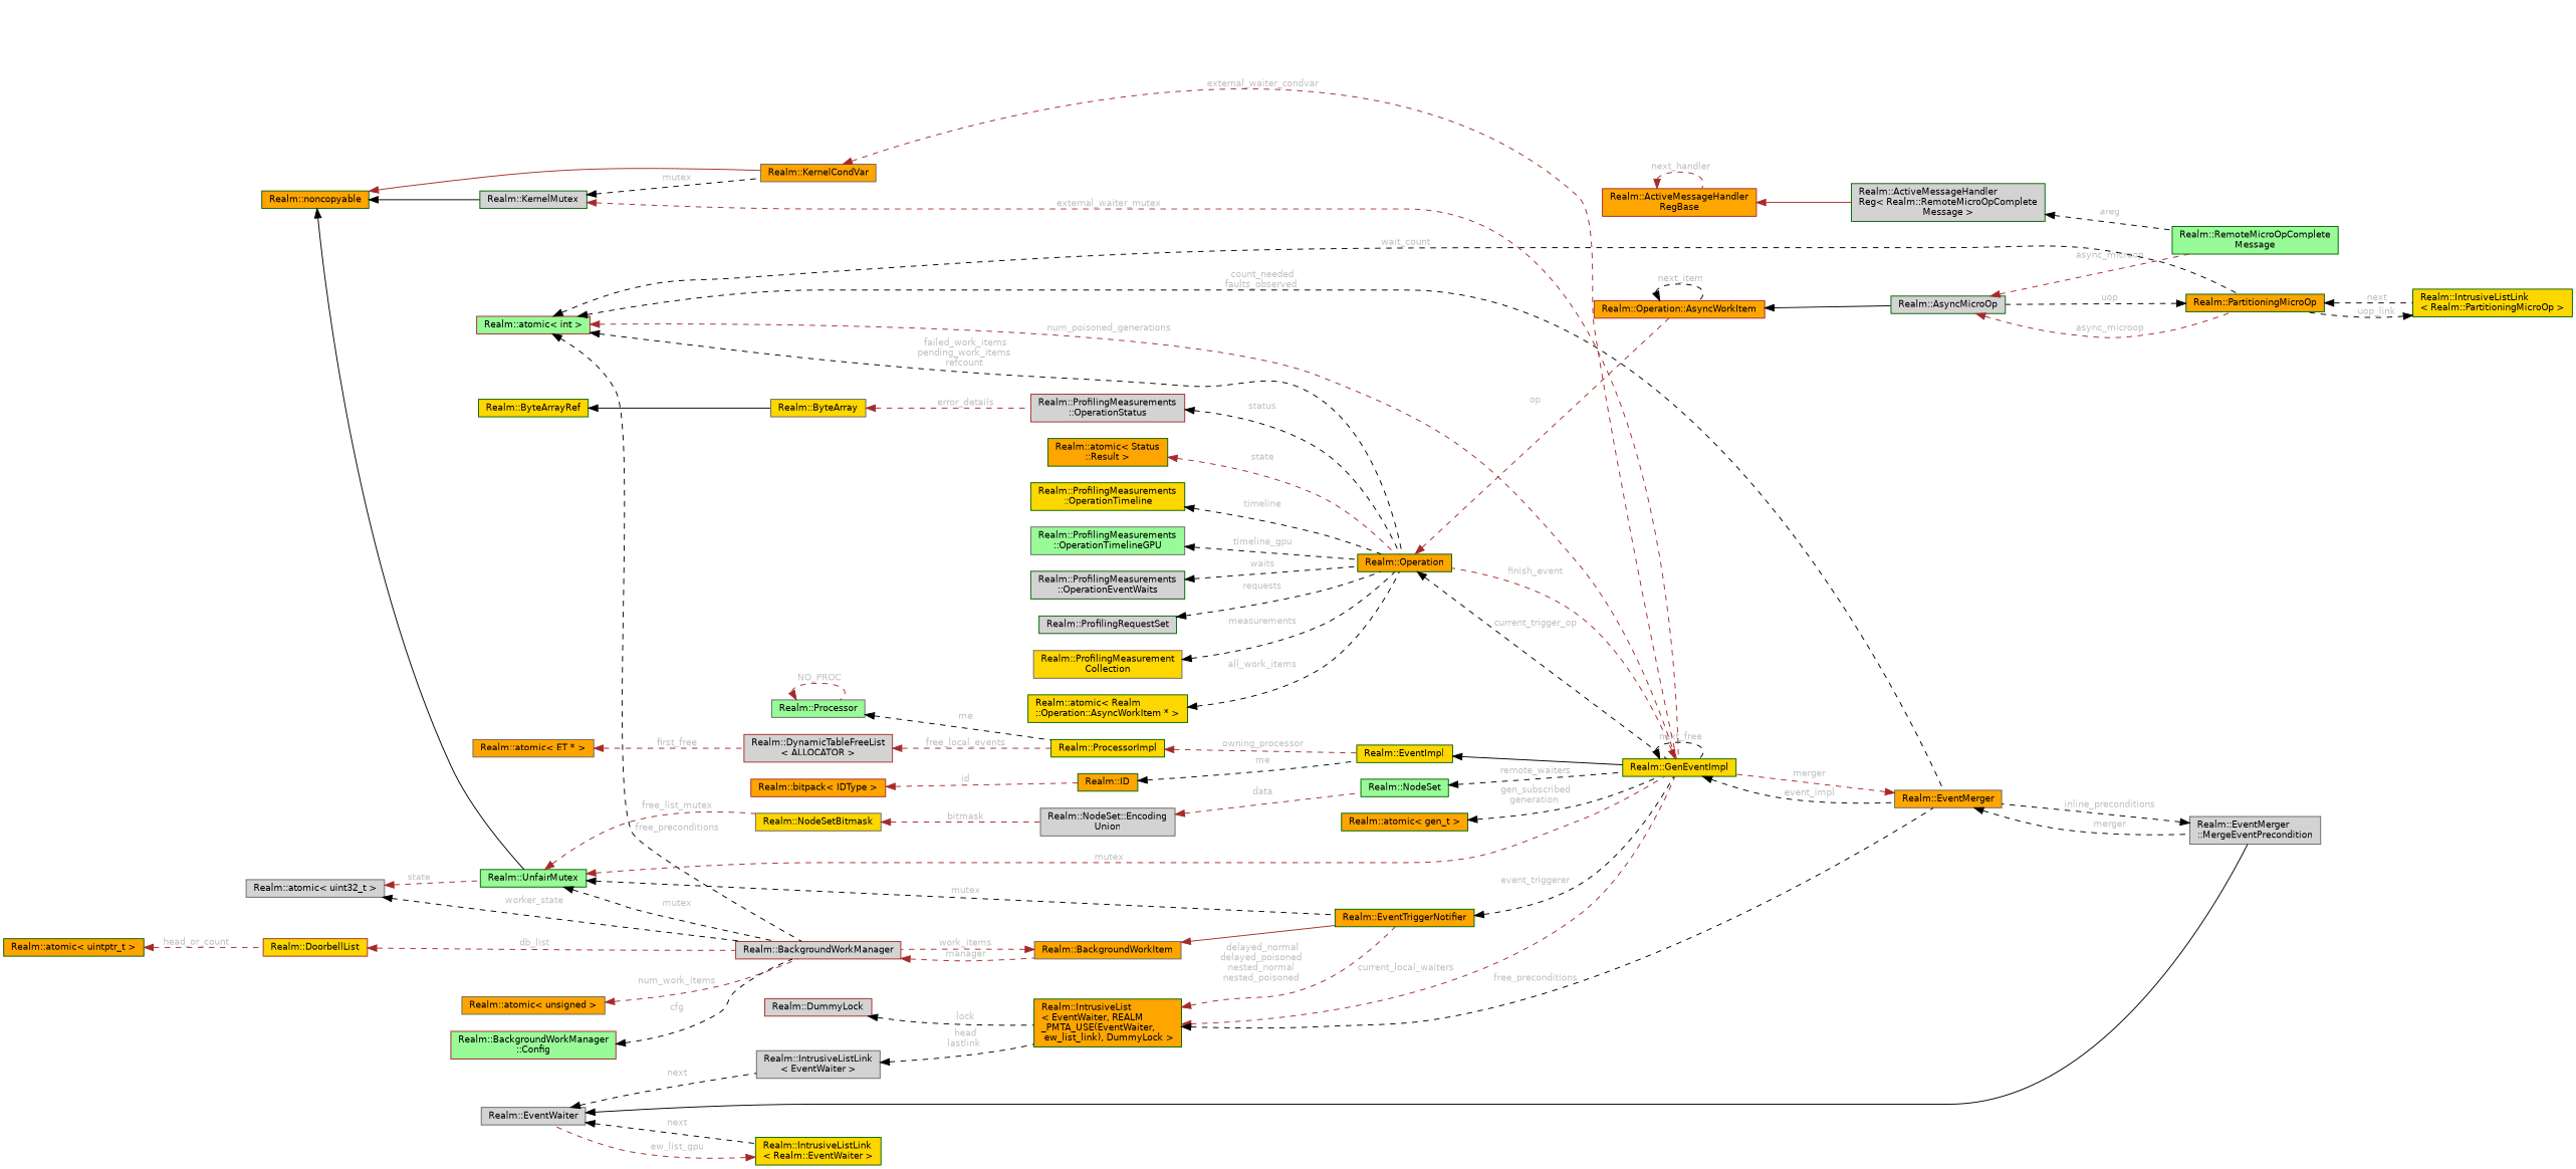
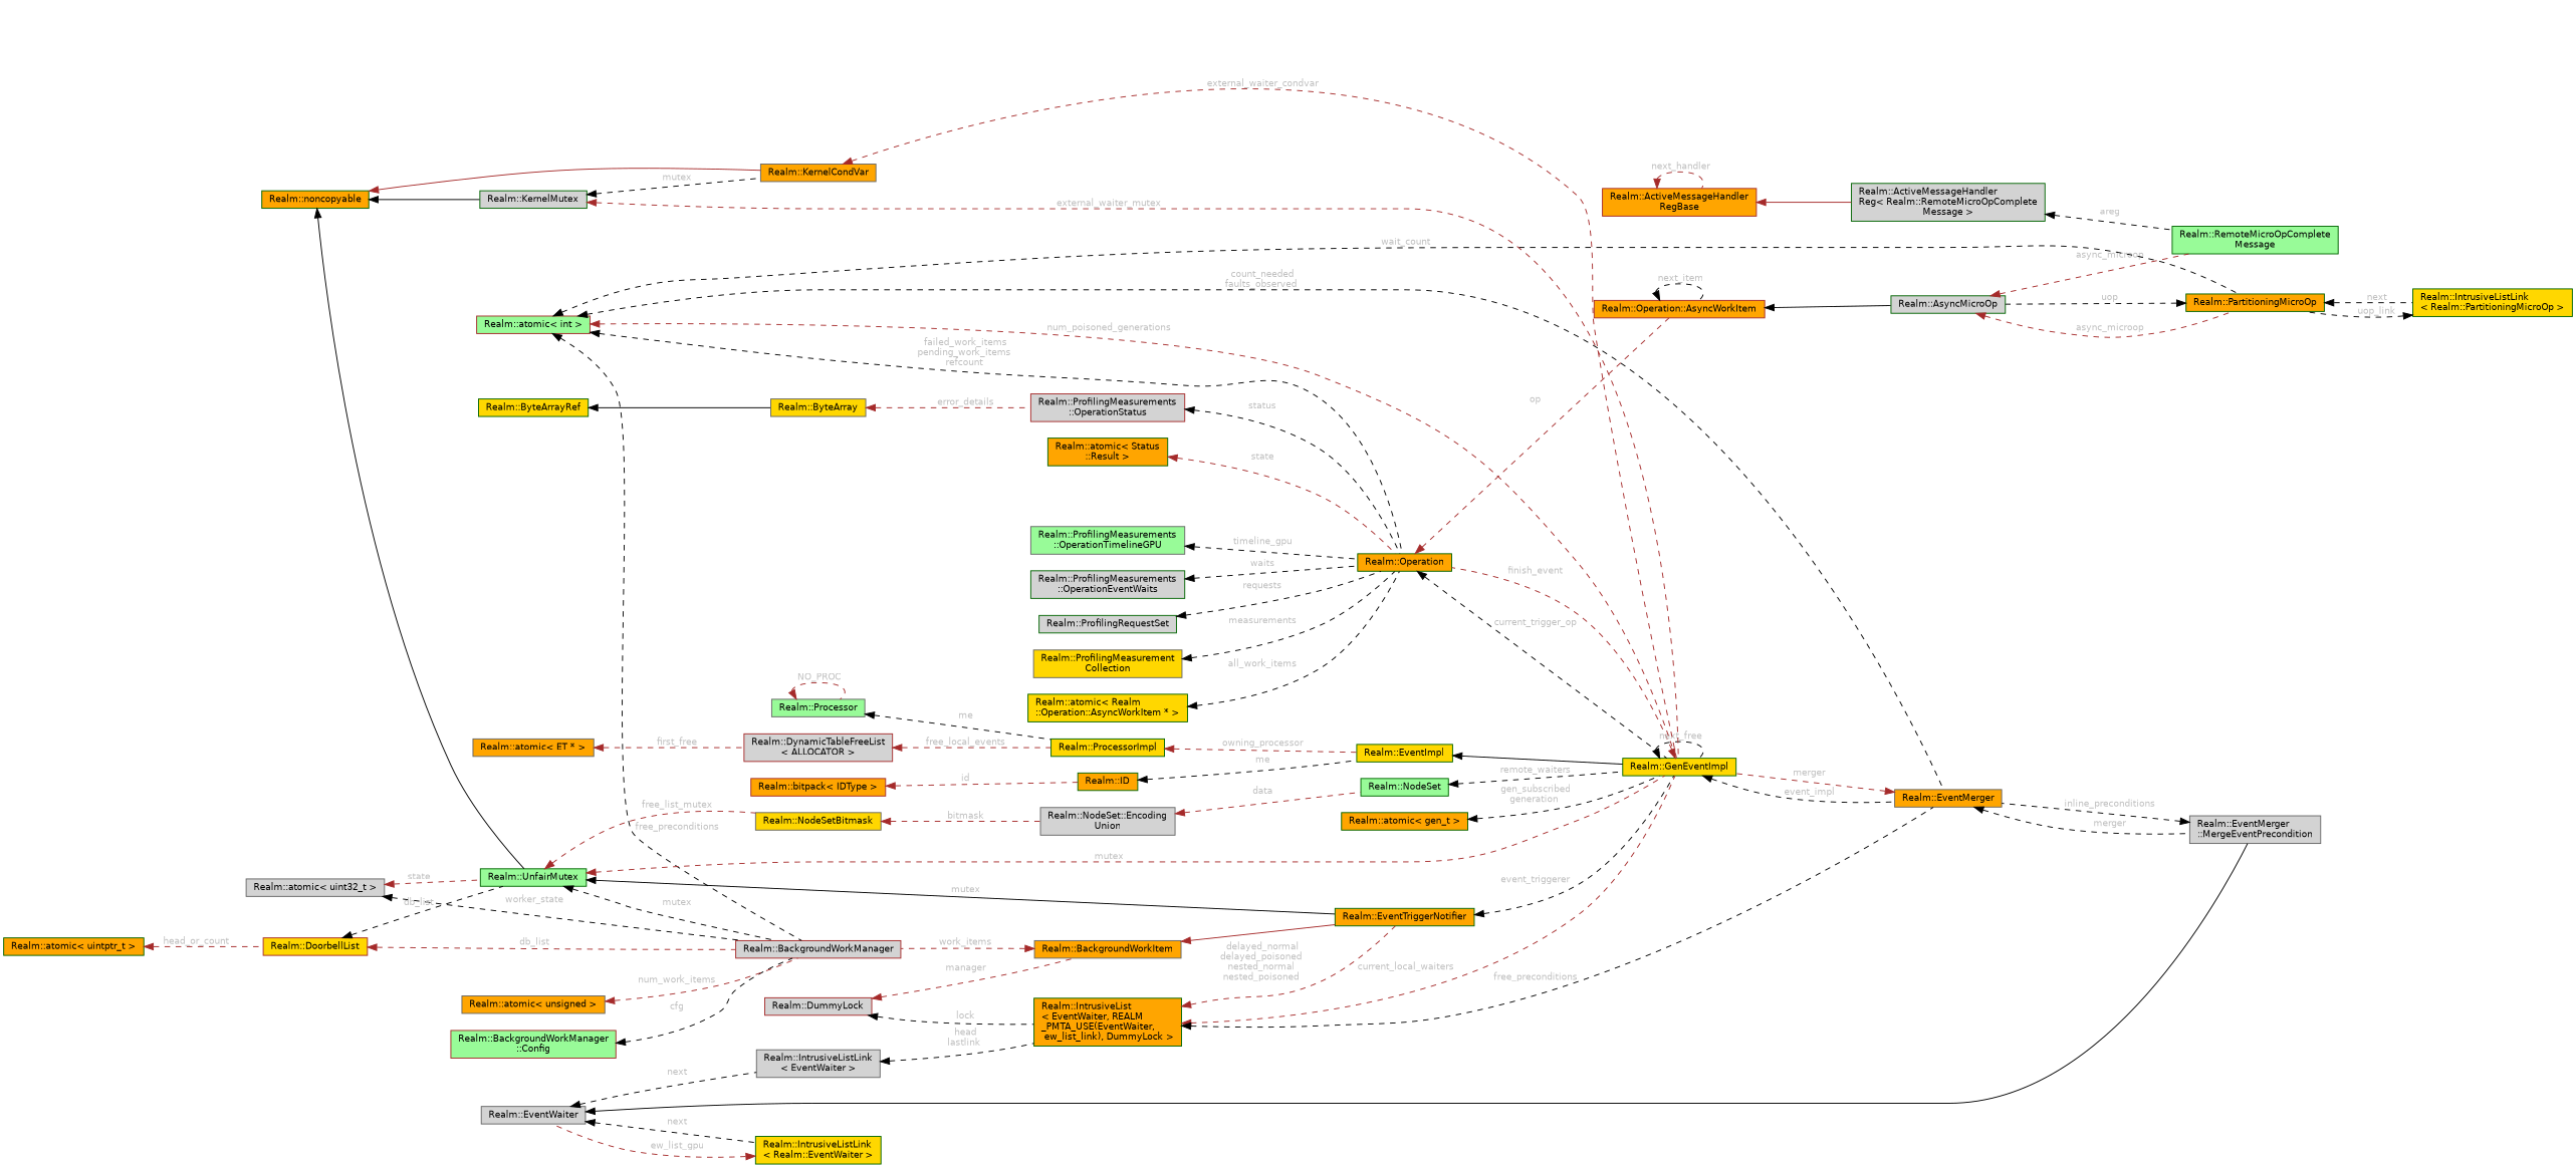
  digraph {
    rankdir=LR
    node [color=darkgreen fillcolor=orange fontname=Helvetica fontsize=10 shape=box style=filled]
    edge [color=black dir=back fontcolor=grey fontname=Helvetica fontsize=10 labelfontname=Helvetica labelfontsize=10 style=dashed]
    n1 [fillcolor=palegreen fontcolor=black height=0.2 label="Realm::RemoteMicroOpComplete\lMessage" width=0.4]
    n2 [fillcolor=lightgrey height=0.2 label="Realm::AsyncMicroOp" width=0.4]
    n3 [height=0.2 label="Realm::PartitioningMicroOp" width=0.4]
    n4 [fillcolor=gold height=0.2 label="Realm::IntrusiveListLink\l\< Realm::PartitioningMicroOp \>" width=0.4]
    n5 [color=brown height=0.2 label="Realm::Operation::AsyncWorkItem" width=0.4]
    n6 [height=0.2 label="Realm::Operation" width=0.4]
    n7 [fillcolor=gold height=0.2 label="Realm::GenEventImpl" width=0.4]
    n8 [color=gray40 height=0.2 label="Realm::EventMerger" width=0.4]
    n9 [color=gray40 fillcolor=lightgrey height=0.2 label="Realm::EventMerger\l::MergeEventPrecondition" width=0.4]
    n10 [fillcolor=gold height=0.2 label="Realm::EventImpl" width=0.4]
    n11 [height=0.2 label="Realm::ID" width=0.4]
    n12 [color=brown height=0.2 label="Realm::bitpack\< IDType \>" width=0.4]
    n13 [fillcolor=gold height=0.2 label="Realm::ProcessorImpl" width=0.4]
    n14 [color=brown fillcolor=lightgrey height=0.2 label="Realm::DynamicTableFreeList\l\< ALLOCATOR \>" width=0.4]
    n15 [color=gray40 height=0.2 label="Realm::atomic\< ET * \>" width=0.4]
    n16 [color=gray40 fillcolor=palegreen height=0.2 label="Realm::Processor" width=0.4]
    n17 [height=0.2 label="Realm::atomic\< gen_t \>" width=0.4]
    n18 [color=brown fillcolor=palegreen height=0.2 label="Realm::atomic\< int \>" width=0.4]
    n19 [color=brown fillcolor=lightgrey height=0.2 label="Realm::BackgroundWorkManager" width=0.4]
    n20 [color=gray40 height=0.2 label="Realm::BackgroundWorkItem" width=0.4]
    n21 [color=gray40 fillcolor=lightgrey height=0.2 label="Realm::EventWaiter" width=0.4]
    n22 [fillcolor=gold height=0.2 label="Realm::IntrusiveListLink\l\< Realm::EventWaiter \>" width=0.4]
    n23 [color=gray40 fillcolor=lightgrey height=0.2 label="Realm::IntrusiveListLink\l\< EventWaiter \>" width=0.4]
    n24 [height=0.2 label="Realm::IntrusiveList\l\< EventWaiter, REALM\l_PMTA_USE(EventWaiter,\l ew_list_link), DummyLock \>" width=0.4]
    n25 [height=0.2 label="Realm::EventTriggerNotifier" width=0.4]
    n26 [color=brown fillcolor=lightgrey height=0.2 label="Realm::DummyLock" width=0.4]
    n27 [color=brown fillcolor=palegreen height=0.2 label="Realm::BackgroundWorkManager\l::Config" width=0.4]
    n28 [fillcolor=palegreen height=0.2 label="Realm::UnfairMutex" width=0.4]
    n29 [color=gray40 fillcolor=gold height=0.2 label="Realm::NodeSetBitmask" width=0.4]
    n30 [color=gray40 fillcolor=lightgrey height=0.2 label="Realm::NodeSet::Encoding\lUnion" width=0.4]
    n31 [height=0.2 label="Realm::noncopyable" width=0.4]
    n32 [fillcolor=lightgrey height=0.2 label="Realm::KernelMutex" width=0.4]
    n33 [color=gray40 height=0.2 label="Realm::KernelCondVar" width=0.4]
    n34 [color=gray40 fillcolor=lightgrey height=0.2 label="Realm::atomic\< uint32_t \>" width=0.4]
    n35 [color=brown fillcolor=gold height=0.2 label="Realm::DoorbellList" width=0.4]
    n36 [height=0.2 label="Realm::atomic\< uintptr_t \>" width=0.4]
    n37 [color=gray40 height=0.2 label="Realm::atomic\< unsigned \>" width=0.4]
    n38 [fillcolor=palegreen height=0.2 label="Realm::NodeSet" width=0.4]
    n39 [height=0.2 label="Realm::atomic\< Status\l::Result \>" width=0.4]
    n40 [color=brown fillcolor=lightgrey height=0.2 label="Realm::ProfilingMeasurements\l::OperationStatus" width=0.4]
    n41 [color=gray40 fillcolor=gold height=0.2 label="Realm::ByteArray" width=0.4]
    n42 [fillcolor=gold height=0.2 label="Realm::ByteArrayRef" width=0.4]
-   n43 [fillcolor=gold height=0.2 label="Realm::ProfilingMeasurements\l::OperationTimeline" width=0.4]
    n44 [color=gray40 fillcolor=palegreen height=0.2 label="Realm::ProfilingMeasurements\l::OperationTimelineGPU" width=0.4]
    n45 [fillcolor=lightgrey height=0.2 label="Realm::ProfilingMeasurements\l::OperationEventWaits" width=0.4]
    n46 [fillcolor=lightgrey height=0.2 label="Realm::ProfilingRequestSet" width=0.4]
    n47 [color=gray40 fillcolor=gold height=0.2 label="Realm::ProfilingMeasurement\lCollection" width=0.4]
    n48 [fillcolor=gold height=0.2 label="Realm::atomic\< Realm\l::Operation::AsyncWorkItem * \>" width=0.4]
    n49 [fillcolor=lightgrey height=0.2 label="Realm::ActiveMessageHandler\lReg\< Realm::RemoteMicroOpComplete\lMessage \>" width=0.4]
    n50 [color=brown height=0.2 label="Realm::ActiveMessageHandler\lRegBase" width=0.4]
    n2 -> n1 [color=brown label=" async_microop"]
    n2 -> n3 [color=brown label=" async_microop"]
    n3 -> n2 [label=" uop"]
    n3 -> n4 [label=" next"]
    n4 -> n3 [label=" uop_link"]
    n5 -> n2 [style=solid fontcolor=""]
    n5 -> n5 [label=" next_item"]
    n6 -> n5 [color=brown label=" op"]
    n6 -> n7 [label=" current_trigger_op"]
    n7 -> n6 [color=brown label=" finish_event"]
    n7 -> n7 [label=" next_free"]
    n7 -> n8 [label=" event_impl"]
    n8 -> n7 [color=brown label=" merger"]
    n8 -> n9 [label=" merger"]
    n9 -> n8 [label=" inline_preconditions"]
    n10 -> n7 [style=solid fontcolor=""]
    n11 -> n10 [label=" me"]
    n12 -> n11 [color=brown label=" id"]
    n13 -> n10 [color=brown label=" owning_processor"]
    n14 -> n13 [color=brown label=" free_local_events"]
    n15 -> n14 [color=brown label=" first_free"]
    n16 -> n13 [label=" me"]
    n16 -> n16 [color=brown label=" NO_PROC"]
    n17 -> n7 [label=" gen_subscribed\ngeneration"]
    n18 -> n3 [label=" wait_count"]
    n18 -> n6 [label=" failed_work_items\npending_work_items\nrefcount"]
    n18 -> n7 [color=brown label=" num_poisoned_generations"]
    n18 -> n8 [label=" count_needed\nfaults_observed"]
    n18 -> n19 [label=" free_preconditions"]
-   n19 -> n20 [color=brown label=" manager"]
+   n26 -> n20 [color=brown label=" manager"]
    n20 -> n19 [color=brown label=" work_items"]
    n20 -> n25 [color=brown style=solid fontcolor=""]
    n21 -> n9 [style=solid fontcolor=""]
    n21 -> n22 [label=" next"]
    n21 -> n23 [label=" next"]
    n22 -> n21 [color=brown label=" ew_list_gpu"]
    n23 -> n24 [label=" head\nlastlink"]
    n24 -> n7 [color=brown label=" current_local_waiters"]
    n24 -> n8 [label=" free_preconditions"]
    n24 -> n25 [color=brown label=" delayed_normal\ndelayed_poisoned\nnested_normal\nnested_poisoned"]
    n25 -> n7 [label=" event_triggerer"]
    n26 -> n24 [label=" lock"]
    n27 -> n19 [label=" cfg"]
    n28 -> n7 [color=brown label=" mutex"]
    n28 -> n19 [label=" mutex"]
-   n28 -> n25 [label=" mutex"]
+   n28 -> n25 [label=" mutex" style=solid]
    n28 -> n29 [color=brown label=" free_list_mutex"]
    n29 -> n30 [color=brown label=" bitmask"]
    n30 -> n38 [color=brown label=" data"]
    n31 -> n28 [style=solid fontcolor=""]
    n31 -> n32 [style=solid fontcolor=""]
    n31 -> n33 [color=brown style=solid fontcolor=""]
    n32 -> n7 [color=brown label=" external_waiter_mutex"]
    n32 -> n33 [label=" mutex"]
    n33 -> n7 [color=brown label=" external_waiter_condvar"]
    n34 -> n19 [label=" worker_state"]
    n34 -> n28 [color=brown label=" state"]
    n35 -> n19 [color=brown label=" db_list"]
+   n35 -> n28 [label=" db_list"]
    n36 -> n35 [color=brown label=" head_or_count"]
    n37 -> n19 [color=brown label=" num_work_items"]
    n38 -> n7 [label=" remote_waiters"]
    n39 -> n6 [color=brown label=" state"]
    n40 -> n6 [label=" status"]
    n41 -> n40 [color=brown label=" error_details"]
    n42 -> n41 [style=solid fontcolor=""]
-   n43 -> n6 [label=" timeline"]
    n44 -> n6 [label=" timeline_gpu"]
    n45 -> n6 [label=" waits"]
    n46 -> n6 [label=" requests"]
    n47 -> n6 [label=" measurements"]
    n48 -> n6 [label=" all_work_items"]
    n49 -> n1 [label=" areg"]
    n50 -> n49 [color=brown style=solid fontcolor=""]
    n50 -> n50 [color=brown label=" next_handler"]
  }
